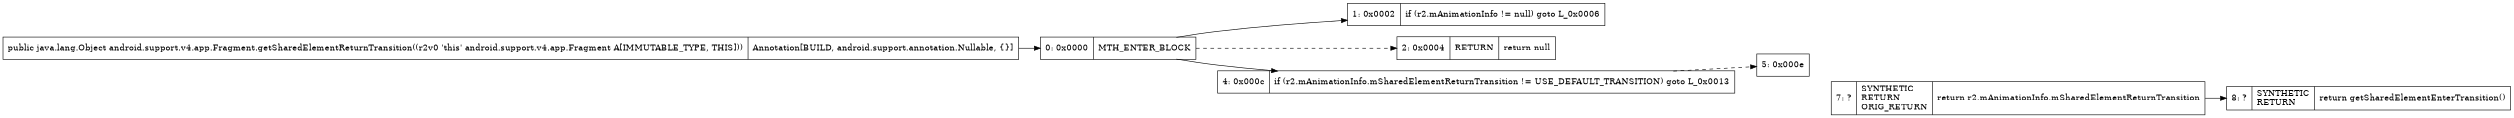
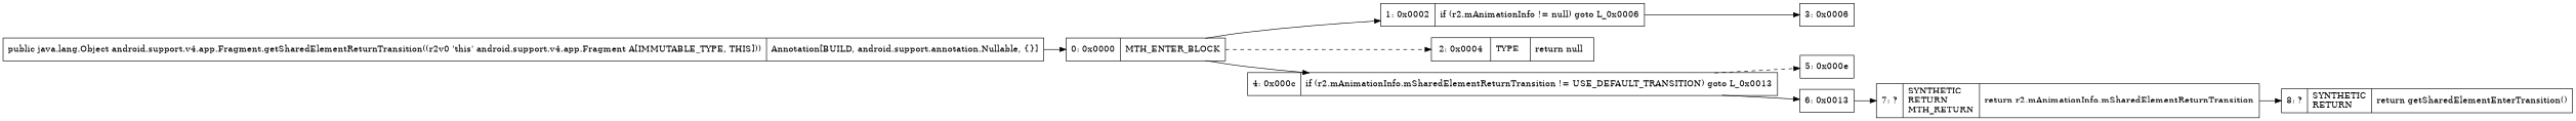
  digraph {
    rankdir=LR
    node [shape=record]
    n1 [label="{0\:\ 0x0000|MTH_ENTER_BLOCK\l}"]
    n2 [label="{1\:\ 0x0002|if (r2.mAnimationInfo != null) goto L_0x0006\l}"]
-   n3 [label="{2\:\ 0x0004|RETURN\l|return null\l}"]
+   n3 [label="{2\:\ 0x0004|TYPE\l|return null\l}"]
    n4 [label="{4\:\ 0x000c|if (r2.mAnimationInfo.mSharedElementReturnTransition != USE_DEFAULT_TRANSITION) goto L_0x0013\l}"]
+   n5 [label="{3\:\ 0x0006}"]
    n6 [label="{5\:\ 0x000e}"]
-   n8 [label="{7\:\ ?|SYNTHETIC\lRETURN\lORIG_RETURN\l|return r2.mAnimationInfo.mSharedElementReturnTransition\l}"]
+   n7 [label="{6\:\ 0x0013}"]
+   n8 [label="{7\:\ ?|SYNTHETIC\lRETURN\lMTH_RETURN\l|return r2.mAnimationInfo.mSharedElementReturnTransition\l}"]
    n9 [label="{8\:\ ?|SYNTHETIC\lRETURN\l|return getSharedElementEnterTransition()\l}"]
    n10 [label="{public java.lang.Object android.support.v4.app.Fragment.getSharedElementReturnTransition((r2v0 'this' android.support.v4.app.Fragment A[IMMUTABLE_TYPE, THIS]))  | Annotation[BUILD, android.support.annotation.Nullable, \{\}]\l}"]
    n1 -> n2
    n1 -> n3 [style=dashed]
    n1 -> n4
+   n2 -> n5
    n4 -> n6 [style=dashed]
+   n4 -> n7
+   n7 -> n8
    n8 -> n9
    n10 -> n1
  }
